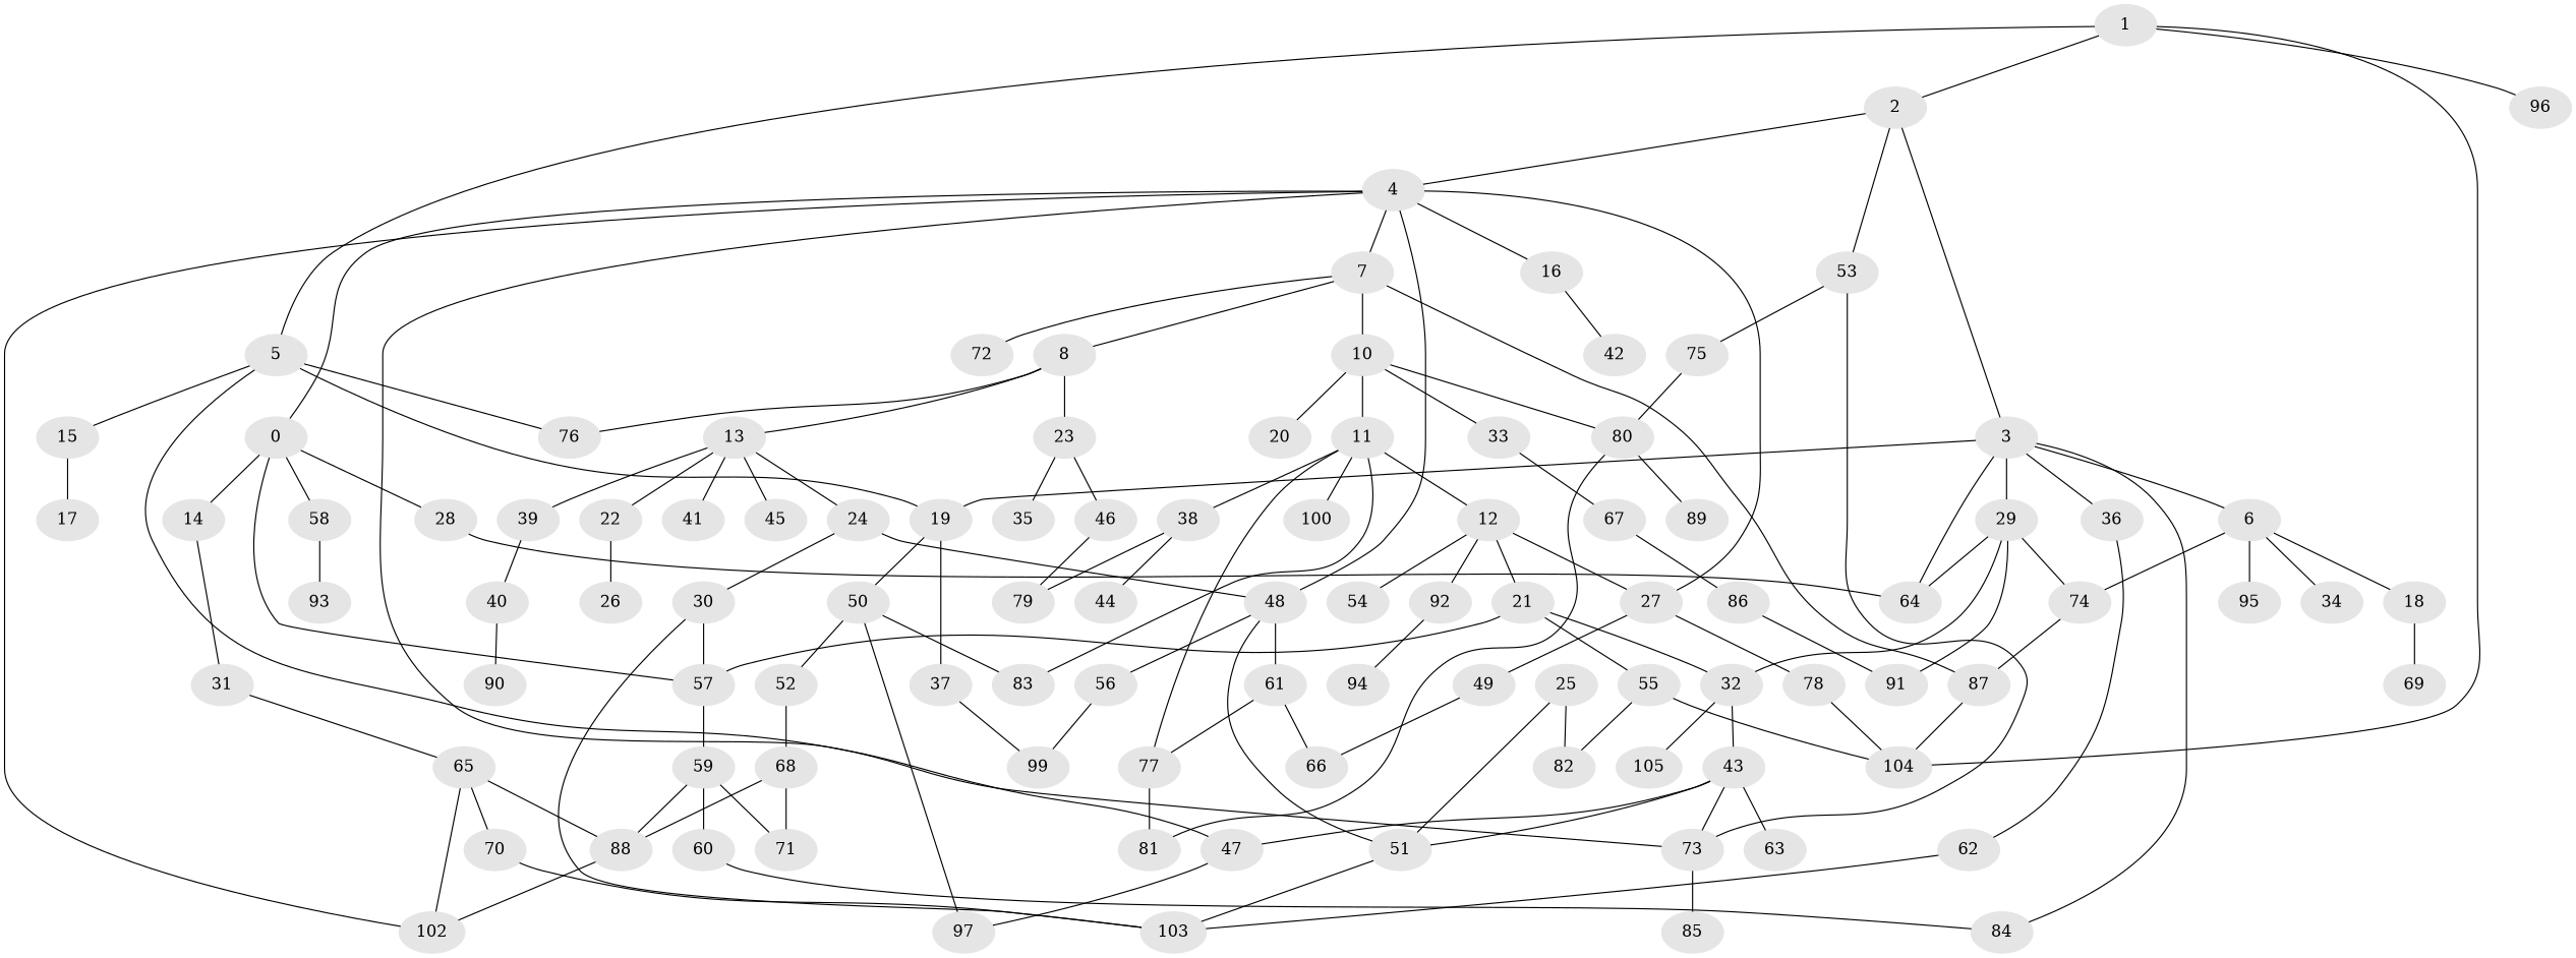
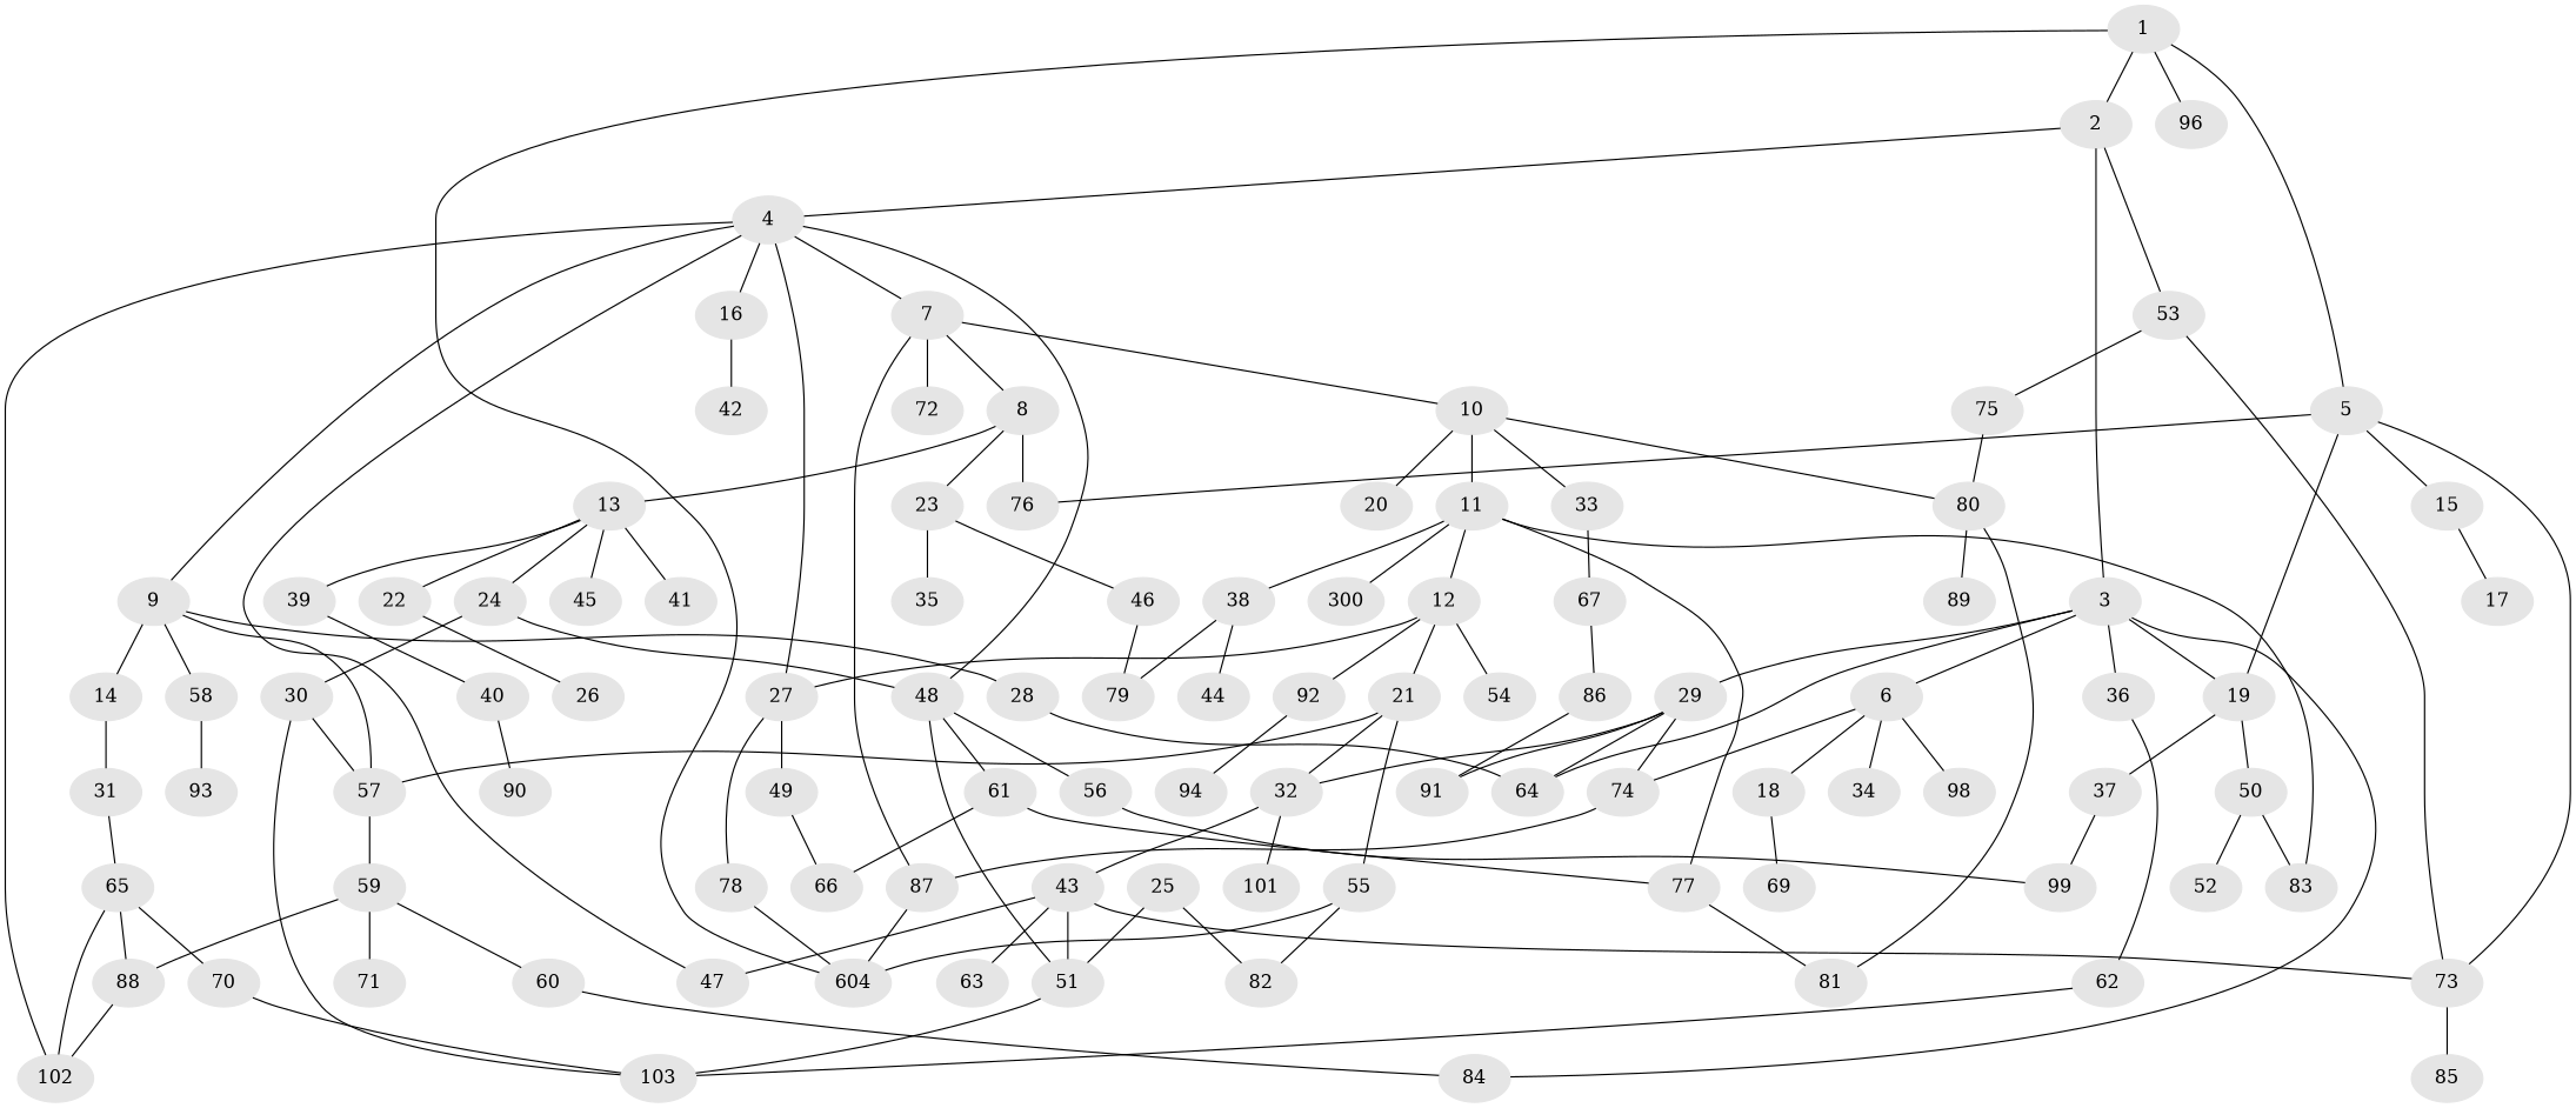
  graph {
    node [color=gray90 style=filled]
    1
    2
    5
    96
-   104
+   104 [label=604]
    3
    4
    53
    19
    15
    73
    76
    6
    29
    36
    64
    84
    7
-   9 [label=0]
+   9
    16
    27
    47
    48
    102
    75
    18
    34
-   98 [label=95]
+   98
    74
    37
    50
    32
    91
    62
    8
    10
    72
    87
    14
    28
    57
    58
    42
    49
    78
-   97
    51
    56
    61
    17
    85
    69
    25
    82
    13
    23
    11
    20
    33
    80
    22
    24
    39
    41
    45
    35
    46
    31
    59
    93
    12
    38
    77
    83
-   100
+   100 [label=300]
    67
    81
    89
    21
    54
    92
    44
    79
    55
    94
    26
    30
    40
    65
    99
    52
    43
-   101 [label=105]
+   101
    103
    66
    88
    70
    63
    86
    90
-   68
    71
    60
    1 -- 2
    1 -- 5
    1 -- 96
    1 -- 104
    2 -- 3
    2 -- 4
    2 -- 53
    5 -- 19
    5 -- 15
    5 -- 73
    5 -- 76
    3 -- 19
    3 -- 6
    3 -- 29
    3 -- 36
    3 -- 64
    3 -- 84
    4 -- 7
    4 -- 9
    4 -- 16
    4 -- 27
    4 -- 47
    4 -- 48
    4 -- 102
    53 -- 73
    53 -- 75
    19 -- 37
    19 -- 50
    15 -- 17
    73 -- 85
    6 -- 18
    6 -- 34
    6 -- 98
    6 -- 74
    29 -- 64
    29 -- 74
    29 -- 32
    29 -- 91
    36 -- 62
    7 -- 8
    7 -- 10
    7 -- 72
    7 -- 87
    9 -- 14
    9 -- 28
    9 -- 57
    9 -- 58
    16 -- 42
    27 -- 49
    27 -- 78
-   47 -- 97
    48 -- 51
    48 -- 56
    48 -- 61
    75 -- 80
    18 -- 69
    74 -- 87
    37 -- 99
-   50 -- 97
    50 -- 83
    50 -- 52
    32 -- 43
    32 -- 101
    62 -- 103
    8 -- 76
    8 -- 13
    8 -- 23
    10 -- 11
    10 -- 20
    10 -- 33
    10 -- 80
    87 -- 104
    14 -- 31
    28 -- 64
    57 -- 59
    58 -- 93
    49 -- 66
    78 -- 104
    51 -- 103
    56 -- 99
    61 -- 77
    61 -- 66
    25 -- 51
    25 -- 82
    13 -- 22
    13 -- 24
    13 -- 39
    13 -- 41
    13 -- 45
    23 -- 35
    23 -- 46
    11 -- 12
    11 -- 38
    11 -- 77
    11 -- 83
    11 -- 100
    33 -- 67
    80 -- 81
    80 -- 89
    22 -- 26
    24 -- 48
    24 -- 30
    39 -- 40
    46 -- 79
    31 -- 65
    59 -- 88
    59 -- 71
    59 -- 60
    12 -- 27
    12 -- 21
    12 -- 54
    12 -- 92
    38 -- 44
    38 -- 79
    77 -- 81
    67 -- 86
    21 -- 32
    21 -- 57
    21 -- 55
    92 -- 94
    55 -- 104
    55 -- 82
    30 -- 57
    30 -- 103
    40 -- 90
    65 -- 102
    65 -- 88
    65 -- 70
-   52 -- 68
    43 -- 73
    43 -- 47
    43 -- 51
    43 -- 63
    88 -- 102
    70 -- 103
    86 -- 91
-   68 -- 88
-   68 -- 71
    60 -- 84
  }
